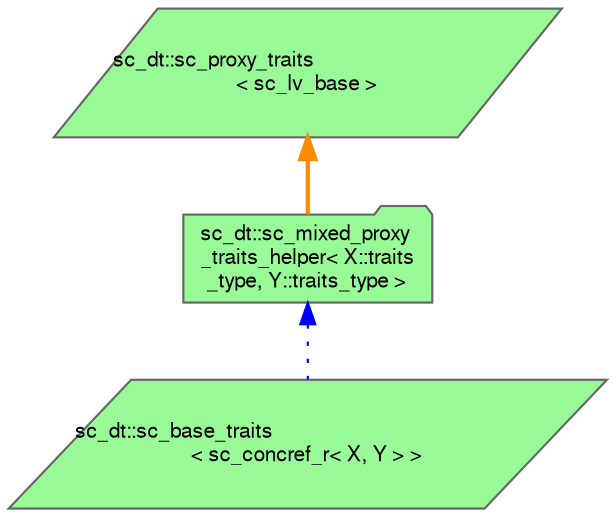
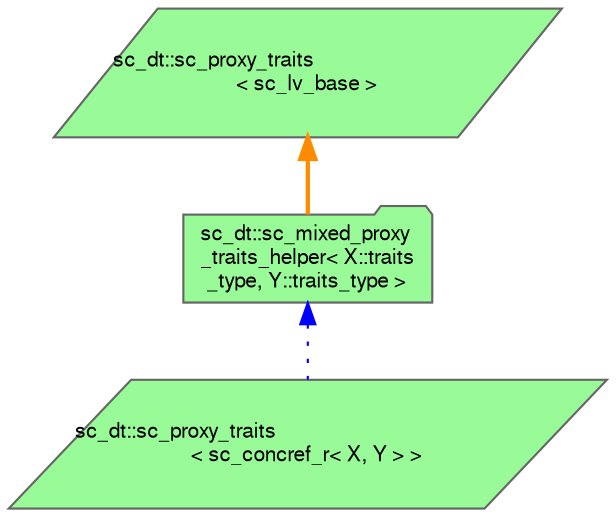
  digraph {
    node [color=gray40 fillcolor=palegreen fontname=FreeSans fontsize=10 shape=parallelogram style=filled]
    edge [dir=back fontname=FreeSans fontsize=10 labelfontname=FreeSans labelfontsize=10]
-   n1 [fontcolor=black height=0.2 label="sc_dt::sc_base_traits\l\< sc_concref_r\< X, Y \> \>" width=0.4]
+   n1 [fontcolor=black height=0.2 label="sc_dt::sc_proxy_traits\l\< sc_concref_r\< X, Y \> \>" width=0.4]
    n2 [height=0.2 label="sc_dt::sc_mixed_proxy\l_traits_helper\< X::traits\l_type, Y::traits_type \>" shape=folder width=0.4]
    n3 [height=0.2 label="sc_dt::sc_proxy_traits\l\< sc_lv_base \>" width=0.4]
    n2 -> n1 [color=blue style=dotted]
    n3 -> n2 [color=darkorange style=bold]
  }
